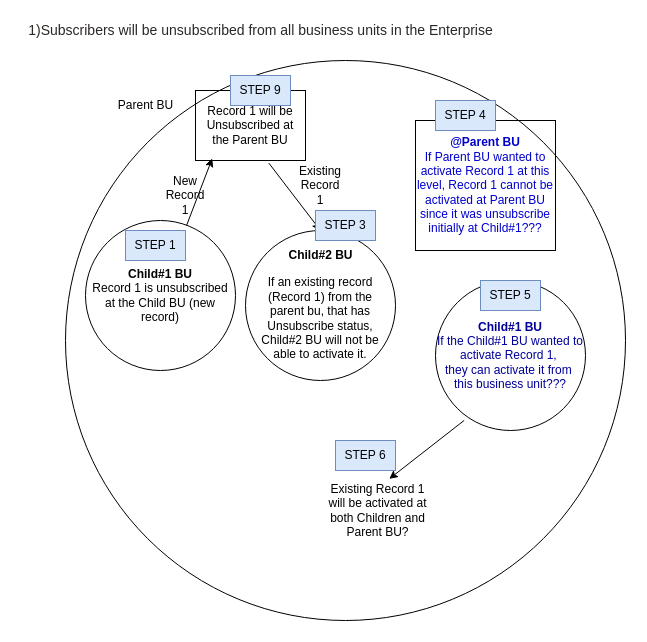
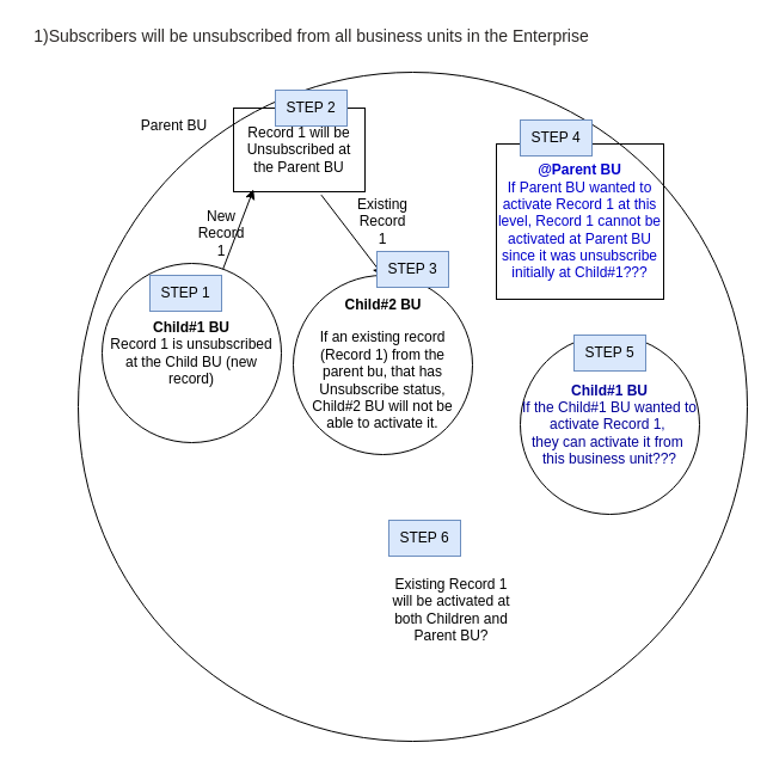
  <mxCell id="0" />
  <mxCell id="1" parent="0" />
  <mxCell id="2" value="" style="ellipse;whiteSpace=wrap;html=1;aspect=fixed;align=center;" parent="1" vertex="1"><mxGeometry x="65" y="60" width="560" height="560" as="geometry" /></mxCell>
  <mxCell id="3" value="&lt;span style=&quot;color: rgb(43 , 40 , 38) ; font-family: , &amp;#34;helvetica&amp;#34; , &amp;#34;arial&amp;#34; , sans-serif ; font-size: 14px ; text-align: left ; background-color: rgb(255 , 255 , 255)&quot;&gt;1)Subscribers will be unsubscribed from all business units in the Enterprise&lt;/span&gt;" style="text;html=1;align=center;verticalAlign=middle;resizable=0;points=[];autosize=1;strokeColor=none;fillColor=none;" parent="1" vertex="1"><mxGeometry x="20" y="20" width="480" height="20" as="geometry" /></mxCell>
  <mxCell id="4" value="Parent BU" style="text;html=1;align=center;verticalAlign=middle;resizable=0;points=[];autosize=1;strokeColor=none;fillColor=none;" parent="1" vertex="1"><mxGeometry x="110" y="95" width="70" height="20" as="geometry" /></mxCell>
  <mxCell id="5" value="&lt;b&gt;Child#1 BU&lt;/b&gt;&lt;br&gt;Record 1 is unsubscribed&lt;br&gt;at the Child BU (new &lt;br&gt;record)" style="ellipse;whiteSpace=wrap;html=1;aspect=fixed;" parent="1" vertex="1"><mxGeometry x="85" y="220" width="150" height="150" as="geometry" /></mxCell>
  <mxCell id="6" value="Record 1 will be Unsubscribed at&lt;br&gt;the Parent BU" style="text;html=1;strokeColor=default;fillColor=none;align=center;verticalAlign=middle;whiteSpace=wrap;rounded=0;" parent="1" vertex="1"><mxGeometry x="195" y="90" width="110" height="70" as="geometry" /></mxCell>
  <mxCell id="7" value="" style="endArrow=classic;html=1;rounded=0;entryX=0.152;entryY=0.971;entryDx=0;entryDy=0;entryPerimeter=0;" parent="1" source="5" target="6" edge="1"><mxGeometry width="50" height="50" relative="1" as="geometry"><mxPoint x="305" y="210" as="sourcePoint" /><mxPoint x="355" y="160" as="targetPoint" /></mxGeometry></mxCell>
  <mxCell id="8" value="" style="ellipse;whiteSpace=wrap;html=1;aspect=fixed;" parent="1" vertex="1"><mxGeometry x="245" y="230" width="150" height="150" as="geometry" /></mxCell>
  <mxCell id="9" value="&lt;b&gt;Child#2 BU&lt;/b&gt;" style="text;html=1;strokeColor=none;fillColor=none;align=center;verticalAlign=middle;whiteSpace=wrap;rounded=0;" parent="1" vertex="1"><mxGeometry x="282.5" y="240" width="75" height="30" as="geometry" /></mxCell>
  <mxCell id="10" value="If an existing record (Record 1) from the parent bu, that has Unsubscribe status,&lt;br&gt;Child#2 BU will not be able to activate it." style="text;html=1;strokeColor=none;fillColor=none;align=center;verticalAlign=middle;whiteSpace=wrap;rounded=0;" parent="1" vertex="1"><mxGeometry x="260" y="250" width="120" height="135" as="geometry" /></mxCell>
  <mxCell id="11" value="" style="endArrow=classic;html=1;rounded=0;entryX=0.5;entryY=0;entryDx=0;entryDy=0;exitX=0.667;exitY=1.038;exitDx=0;exitDy=0;exitPerimeter=0;" parent="1" source="6" target="8" edge="1"><mxGeometry width="50" height="50" relative="1" as="geometry"><mxPoint x="285" y="230" as="sourcePoint" /><mxPoint x="335" y="180" as="targetPoint" /></mxGeometry></mxCell>
  <mxCell id="12" value="New Record 1" style="text;html=1;strokeColor=none;fillColor=none;align=center;verticalAlign=middle;whiteSpace=wrap;rounded=0;rotation=0;" parent="1" vertex="1"><mxGeometry x="165" y="180" width="40" height="30" as="geometry" /></mxCell>
  <mxCell id="13" value="Existing Record 1" style="text;html=1;strokeColor=none;fillColor=none;align=center;verticalAlign=middle;whiteSpace=wrap;rounded=0;rotation=0;" parent="1" vertex="1"><mxGeometry x="300" y="170" width="40" height="30" as="geometry" /></mxCell>
  <mxCell id="14" value="STEP 1" style="text;html=1;strokeColor=#6c8ebf;fillColor=#dae8fc;align=center;verticalAlign=middle;whiteSpace=wrap;rounded=0;" parent="1" vertex="1"><mxGeometry x="125" y="230" width="60" height="30" as="geometry" /></mxCell>
- <mxCell id="15" value="STEP 9" style="text;html=1;strokeColor=#6c8ebf;fillColor=#dae8fc;align=center;verticalAlign=middle;whiteSpace=wrap;rounded=0;" parent="1" vertex="1"><mxGeometry x="230" y="75" width="60" height="30" as="geometry" /></mxCell>
+ <mxCell id="15" value="STEP 2" style="text;html=1;strokeColor=#6c8ebf;fillColor=#dae8fc;align=center;verticalAlign=middle;whiteSpace=wrap;rounded=0;" parent="1" vertex="1"><mxGeometry x="230" y="75" width="60" height="30" as="geometry" /></mxCell>
  <mxCell id="16" value="STEP 3" style="text;html=1;strokeColor=#6c8ebf;fillColor=#dae8fc;align=center;verticalAlign=middle;whiteSpace=wrap;rounded=0;" parent="1" vertex="1"><mxGeometry x="315" y="210" width="60" height="30" as="geometry" /></mxCell>
  <mxCell id="17" value="&lt;font color=&quot;#000099&quot;&gt;&lt;b&gt;Child#1 BU&lt;/b&gt;&lt;br&gt;If the Child#1 BU wanted to activate Record 1,&amp;nbsp;&lt;br&gt;they can activate it from&amp;nbsp;&lt;br&gt;this business unit???&lt;/font&gt;" style="ellipse;whiteSpace=wrap;html=1;aspect=fixed;" parent="1" vertex="1"><mxGeometry x="435" y="280" width="150" height="150" as="geometry" /></mxCell>
- <mxCell id="18" value="" style="endArrow=classic;html=1;rounded=0;exitX=0.191;exitY=0.933;exitDx=0;exitDy=0;exitPerimeter=0;entryX=0.59;entryY=-0.027;entryDx=0;entryDy=0;entryPerimeter=0;" parent="1" source="17" target="22" edge="1"><mxGeometry width="50" height="50" relative="1" as="geometry"><mxPoint x="285" y="300" as="sourcePoint" /><mxPoint x="335" y="250" as="targetPoint" /></mxGeometry></mxCell>
  <mxCell id="19" value="&lt;font color=&quot;#0000cc&quot;&gt;&lt;b&gt;@Parent BU&lt;/b&gt;&lt;br&gt;If Parent BU wanted to activate Record 1 at this level, Record 1 cannot be activated at Parent BU since it was unsubscribe initially at Child#1???&lt;/font&gt;" style="text;html=1;strokeColor=default;fillColor=none;align=center;verticalAlign=middle;whiteSpace=wrap;rounded=0;rotation=0;" parent="1" vertex="1"><mxGeometry x="415" y="120" width="140" height="130" as="geometry" /></mxCell>
  <mxCell id="20" value="STEP 5" style="text;html=1;strokeColor=#6c8ebf;fillColor=#dae8fc;align=center;verticalAlign=middle;whiteSpace=wrap;rounded=0;" parent="1" vertex="1"><mxGeometry x="480" y="280" width="60" height="30" as="geometry" /></mxCell>
  <mxCell id="21" value="STEP 4" style="text;html=1;strokeColor=#6c8ebf;fillColor=#dae8fc;align=center;verticalAlign=middle;whiteSpace=wrap;rounded=0;" parent="1" vertex="1"><mxGeometry x="435" y="100" width="60" height="30" as="geometry" /></mxCell>
  <mxCell id="22" value="Existing Record 1&lt;br&gt;will be activated at both Children and Parent BU?" style="text;html=1;strokeColor=none;fillColor=none;align=center;verticalAlign=middle;whiteSpace=wrap;rounded=0;rotation=0;" parent="1" vertex="1"><mxGeometry x="315" y="480" width="125" height="60" as="geometry" /></mxCell>
- <mxCell id="23" value="STEP 6" style="text;html=1;strokeColor=#6c8ebf;fillColor=#dae8fc;align=center;verticalAlign=middle;whiteSpace=wrap;rounded=0;" parent="1" vertex="1"><mxGeometry x="335" y="440" width="60" height="30" as="geometry" /></mxCell>
+ <mxCell id="23" value="STEP 6" style="text;html=1;strokeColor=#6c8ebf;fillColor=#dae8fc;align=center;verticalAlign=middle;whiteSpace=wrap;rounded=0;" parent="1" vertex="1"><mxGeometry x="325" y="435" width="60" height="30" as="geometry" /></mxCell>
